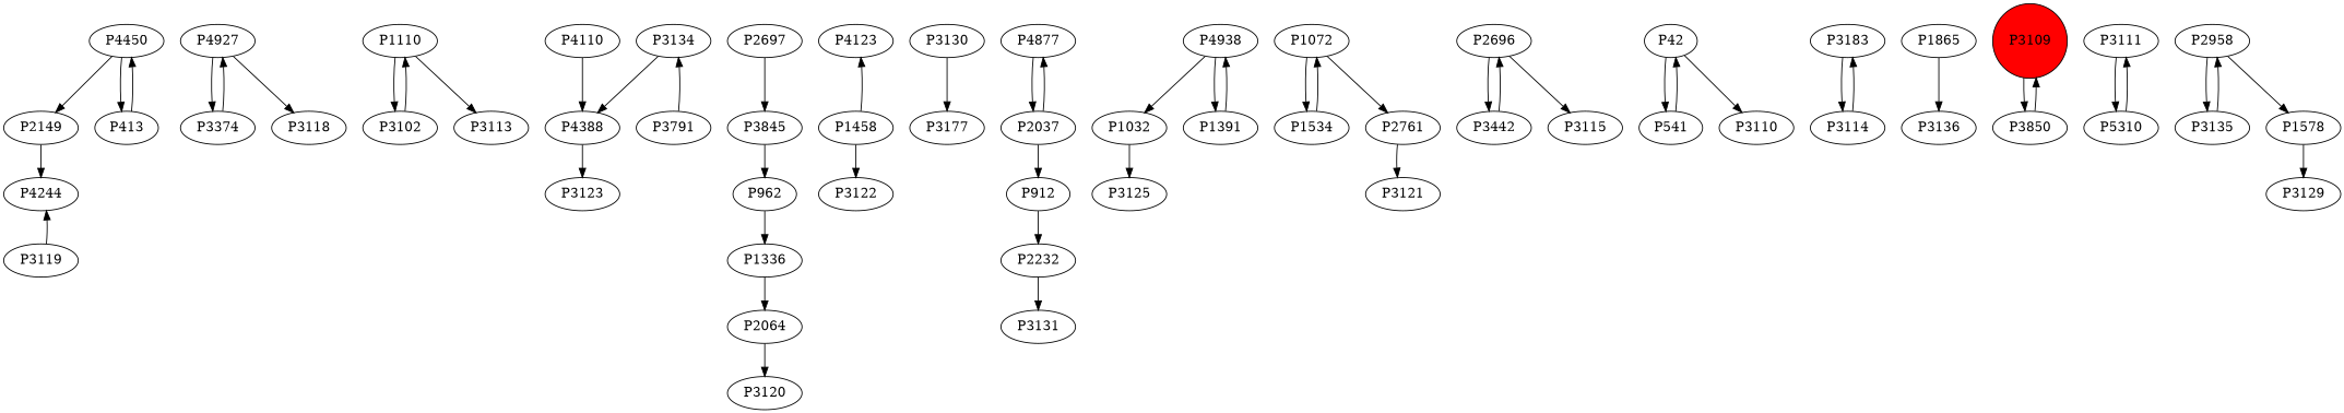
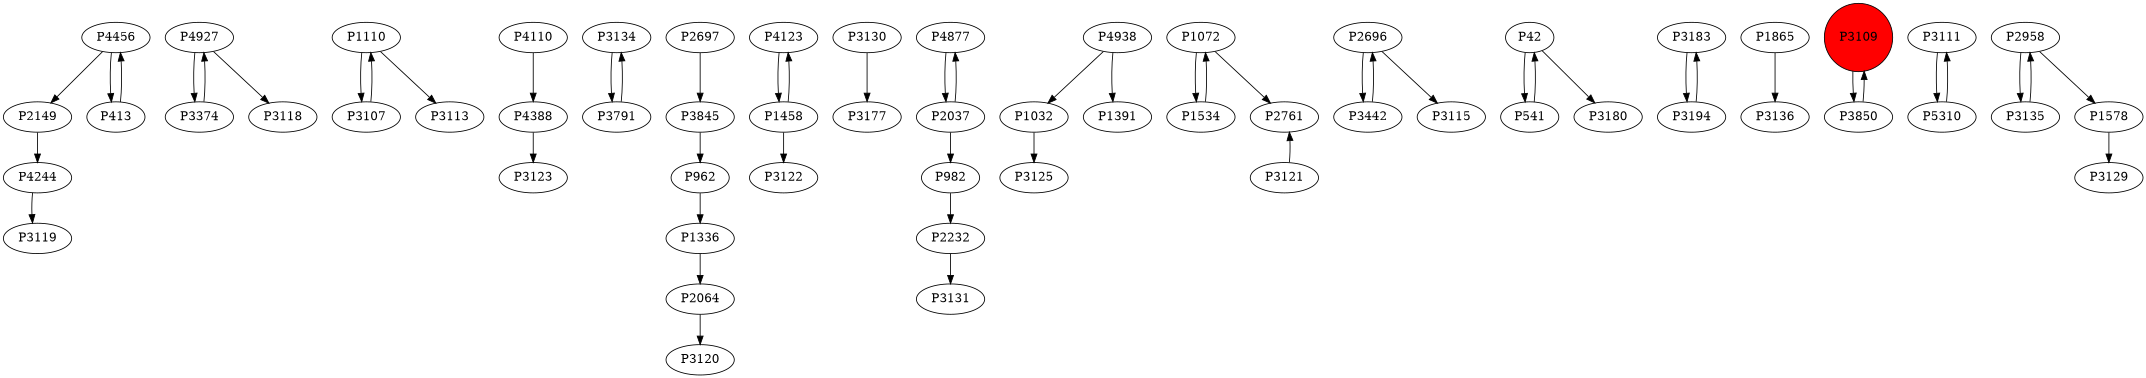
  digraph {
    P2149
    P4244
    P3119
    P4927
    P3374
    P3118
    P1110
-   P3102
+   P3102 [label=P3107]
    P3113
    P4388
    P3123
    P4110
    P3791
    P3134
    P2064
    P3120
    P4123
    P1458
    P3122
    n20 [label=P3177]
    P3130
-   P4450
+   P4450 [label=P4456]
    P413
    P1336
    P4877
    P2037
-   P912
+   P912 [label=P982]
    P2232
    P4938
    P1032
    P1391
    P3125
    P2761
    P3121
    P3131
    P2696
    P3442
    P3115
    P42
    P541
-   P3110
+   P3110 [label=P3180]
    P3183
-   P3114
+   P3114 [label=P3194]
    P1865
    P3136
    P3109 [fillcolor=red shape=circle style=filled]
    P3850
    P3111
    P5310
    P962
    P2958
    P3135
    P1578
    P1534
    P1072
    P3129
    P3845
    P2697
    P2149 -> P4244
-   P3119 -> P4244
+   P4244 -> P3119
    P4927 -> P3374
    P4927 -> P3118
    P3374 -> P4927
    P1110 -> P3102
    P1110 -> P3113
    P3102 -> P1110
    P4388 -> P3123
    P4110 -> P4388
    P3791 -> P3134
-   P3134 -> P4388
+   P3134 -> P3791
    P2064 -> P3120
+   P4123 -> P1458
    P1458 -> P4123
    P1458 -> P3122
    P3130 -> n20
    P4450 -> P2149
    P4450 -> P413
    P413 -> P4450
    P1336 -> P2064
    P4877 -> P2037
    P2037 -> P4877
    P2037 -> P912
    P912 -> P2232
    P2232 -> P3131
    P4938 -> P1032
    P4938 -> P1391
    P1032 -> P3125
-   P1391 -> P4938
-   P2761 -> P3121
+   P3121 -> P2761
    P2696 -> P3442
    P2696 -> P3115
    P3442 -> P2696
    P42 -> P541
    P42 -> P3110
    P541 -> P42
    P3183 -> P3114
    P3114 -> P3183
    P1865 -> P3136
    P3109 -> P3850
    P3850 -> P3109
    P3111 -> P5310
    P5310 -> P3111
    P962 -> P1336
    P2958 -> P3135
    P2958 -> P1578
    P3135 -> P2958
    P1578 -> P3129
    P1534 -> P1072
    P1072 -> P2761
    P1072 -> P1534
    P3845 -> P962
    P2697 -> P3845
  }
